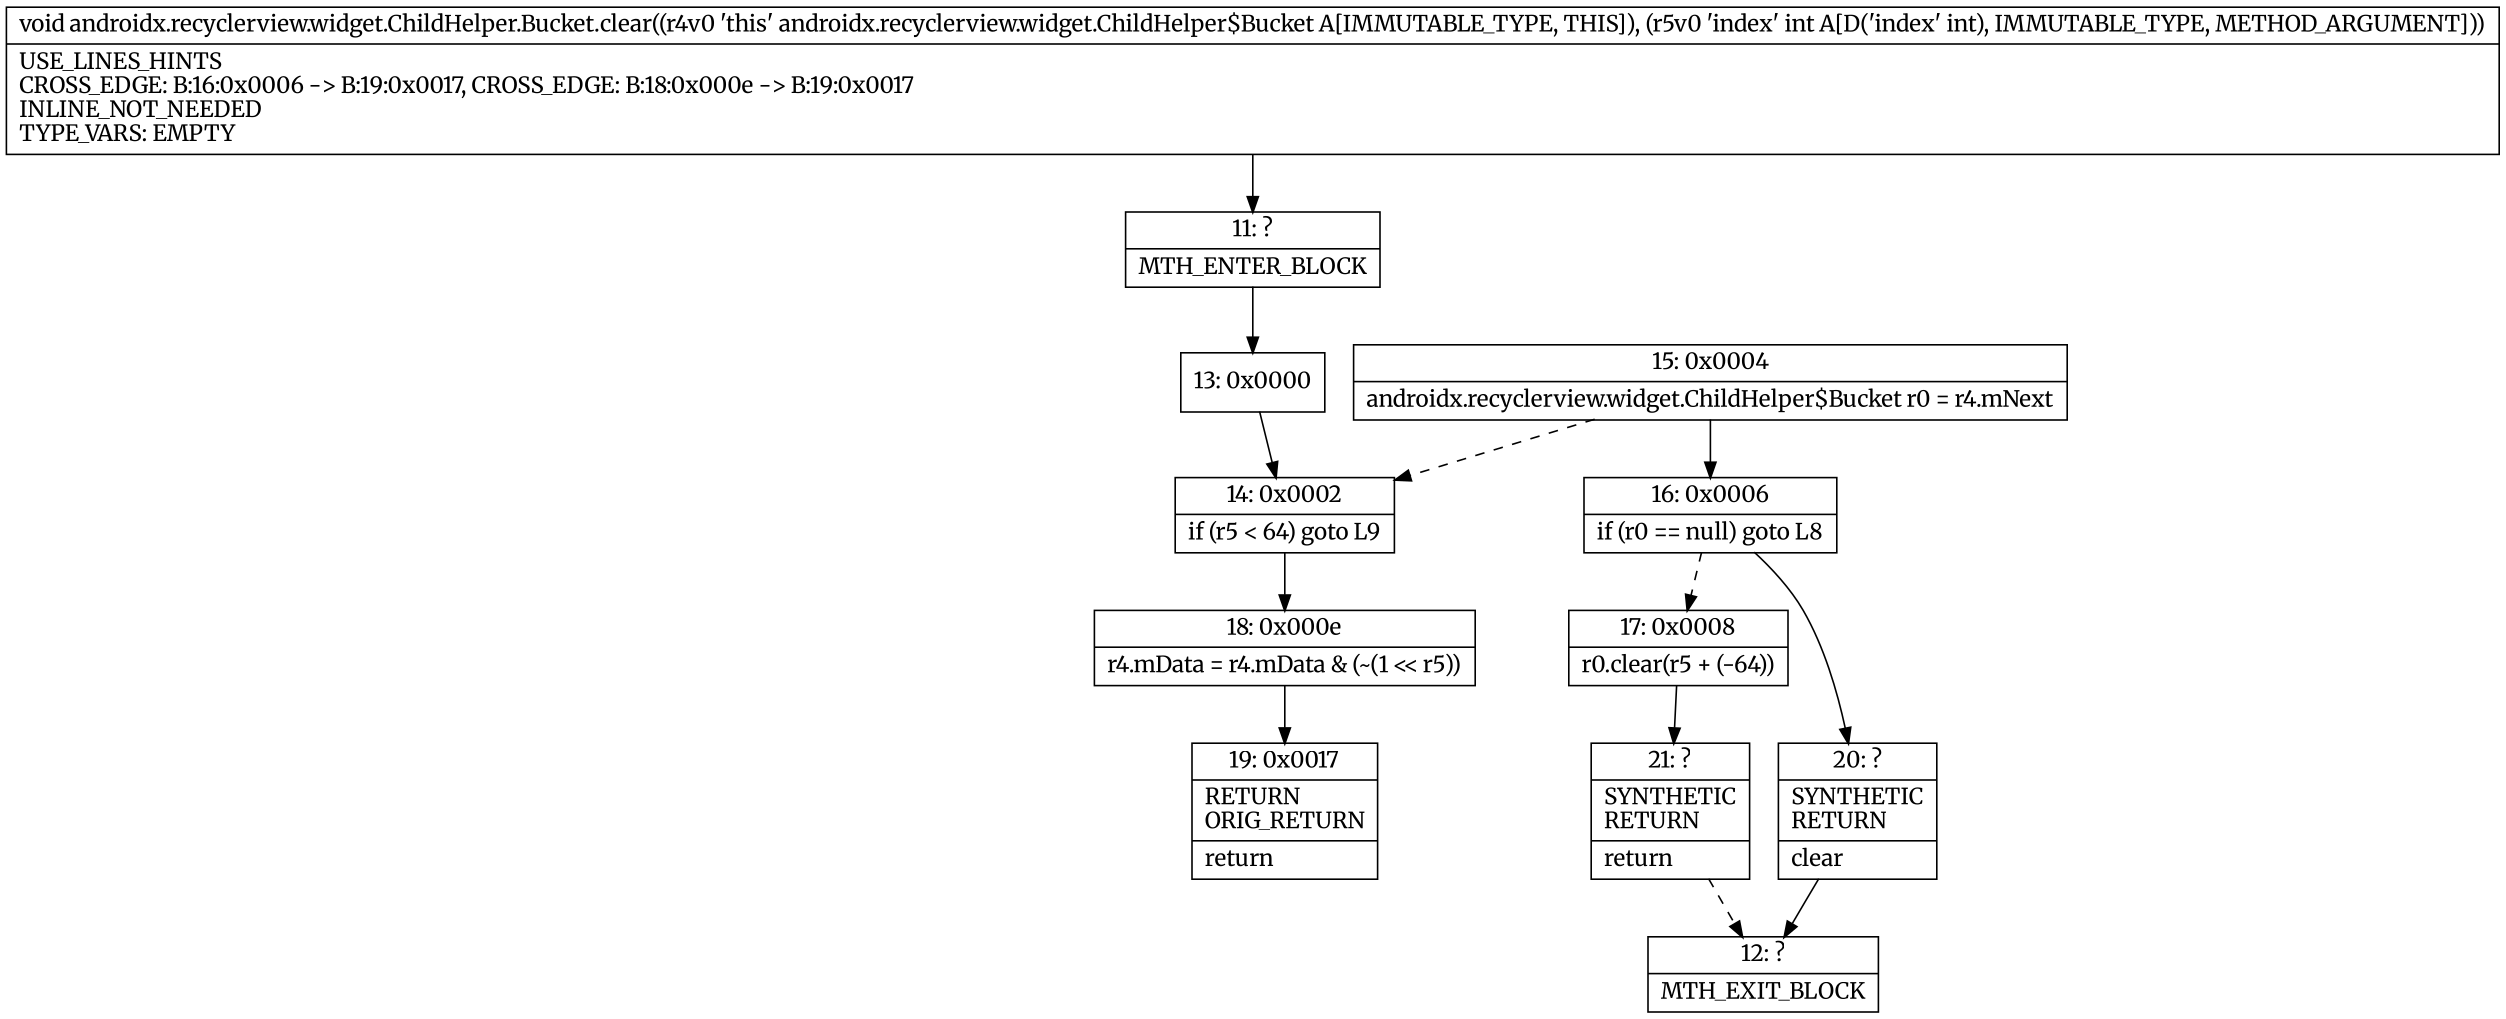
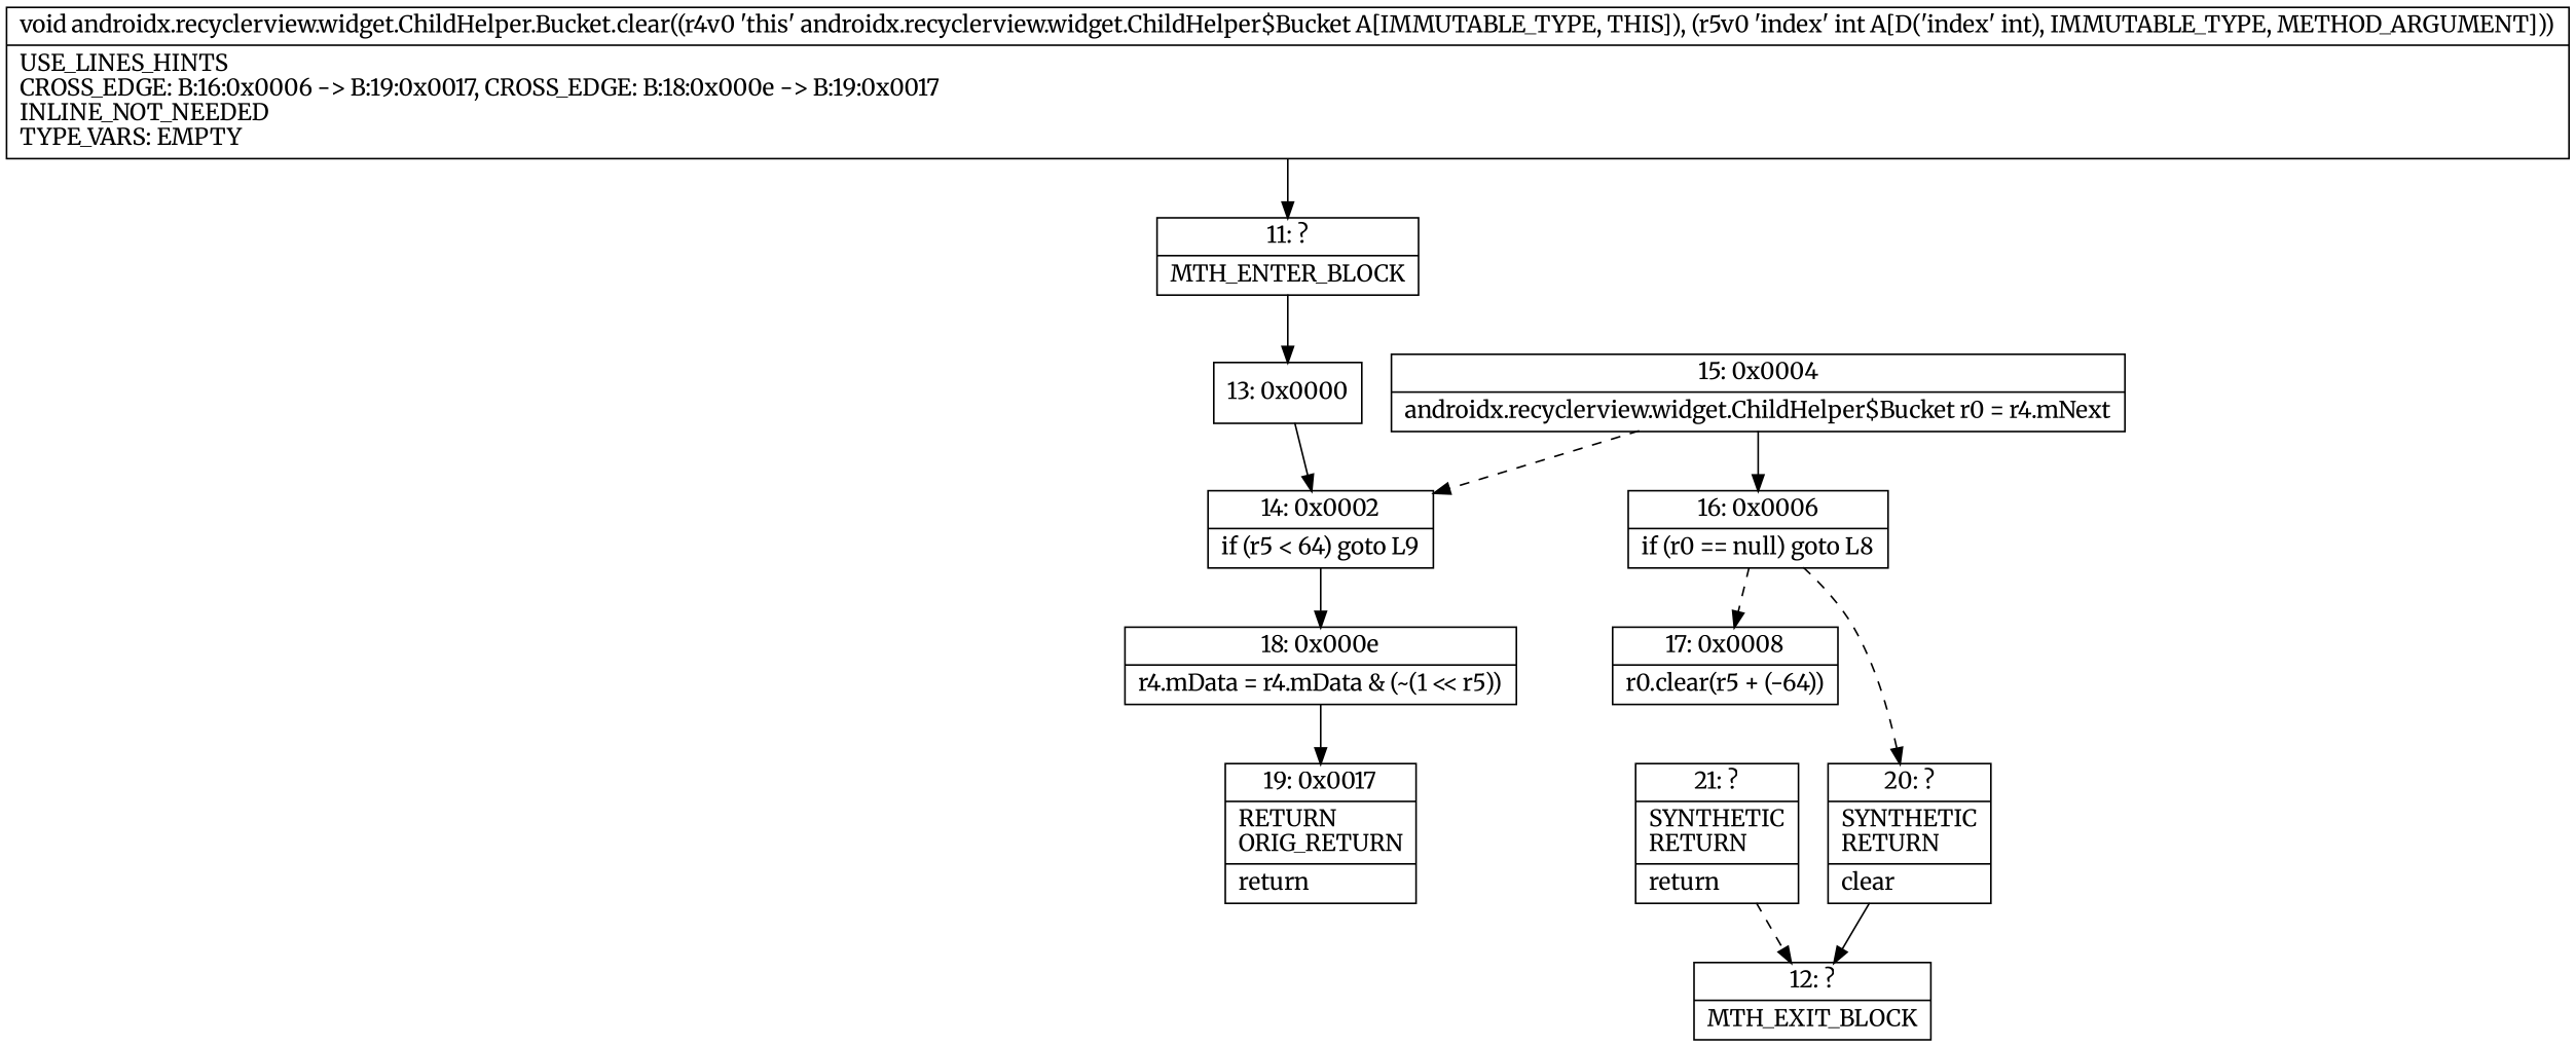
  digraph {
    fontname=Merriweather
    node [fontname=Merriweather shape=record]
    edge [fontname=Merriweather]
    n1 [label="{11\:\ ?|MTH_ENTER_BLOCK\l}"]
    n2 [label="{13\:\ 0x0000}"]
    n3 [label="{14\:\ 0x0002|if (r5 \< 64) goto L9\l}"]
    n4 [label="{18\:\ 0x000e|r4.mData = r4.mData & (~(1 \<\< r5))\l}"]
    n5 [label="{15\:\ 0x0004|androidx.recyclerview.widget.ChildHelper$Bucket r0 = r4.mNext\l}"]
    n6 [label="{16\:\ 0x0006|if (r0 == null) goto L8\l}"]
    n7 [label="{19\:\ 0x0017|RETURN\lORIG_RETURN\l|return\l}"]
    n8 [label="{17\:\ 0x0008|r0.clear(r5 + (\-64))\l}"]
    n9 [label="{20\:\ ?|SYNTHETIC\lRETURN\l|clear\l}"]
    n10 [label="{21\:\ ?|SYNTHETIC\lRETURN\l|return\l}"]
    n11 [label="{12\:\ ?|MTH_EXIT_BLOCK\l}"]
    n12 [label="{void androidx.recyclerview.widget.ChildHelper.Bucket.clear((r4v0 'this' androidx.recyclerview.widget.ChildHelper$Bucket A[IMMUTABLE_TYPE, THIS]), (r5v0 'index' int A[D('index' int), IMMUTABLE_TYPE, METHOD_ARGUMENT]))  | USE_LINES_HINTS\lCROSS_EDGE: B:16:0x0006 \-\> B:19:0x0017, CROSS_EDGE: B:18:0x000e \-\> B:19:0x0017\lINLINE_NOT_NEEDED\lTYPE_VARS: EMPTY\l}"]
    n1 -> n2
    n2 -> n3
    n3 -> n4
    n4 -> n7
    n5 -> n3 [style=dashed]
    n5 -> n6
    n6 -> n8 [style=dashed]
-   n6 -> n9
-   n8 -> n10
+   n6 -> n9 [style=dashed]
    n9 -> n11
    n10 -> n11 [style=dashed]
    n12 -> n1
  }
